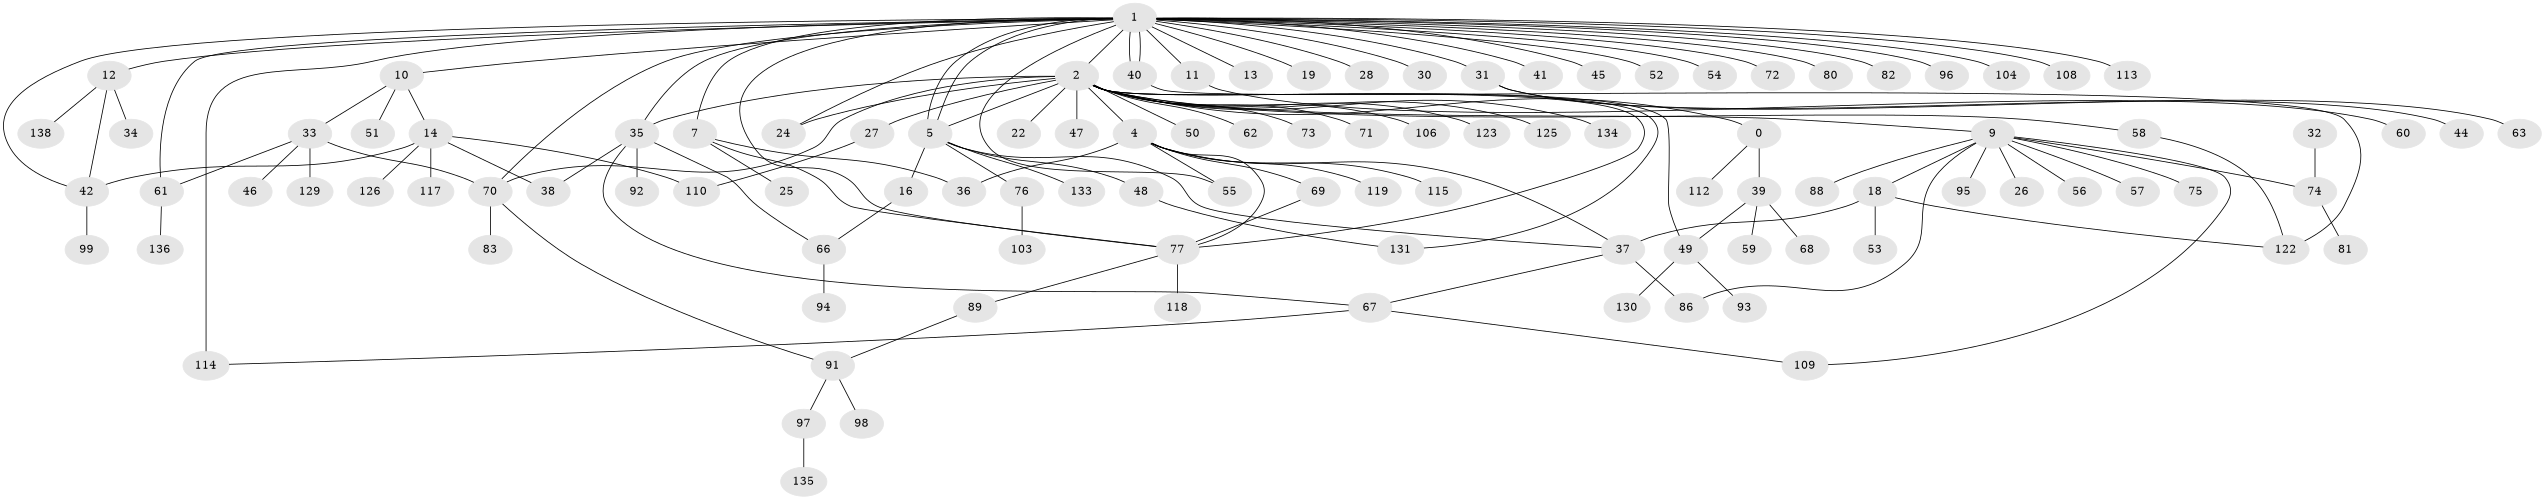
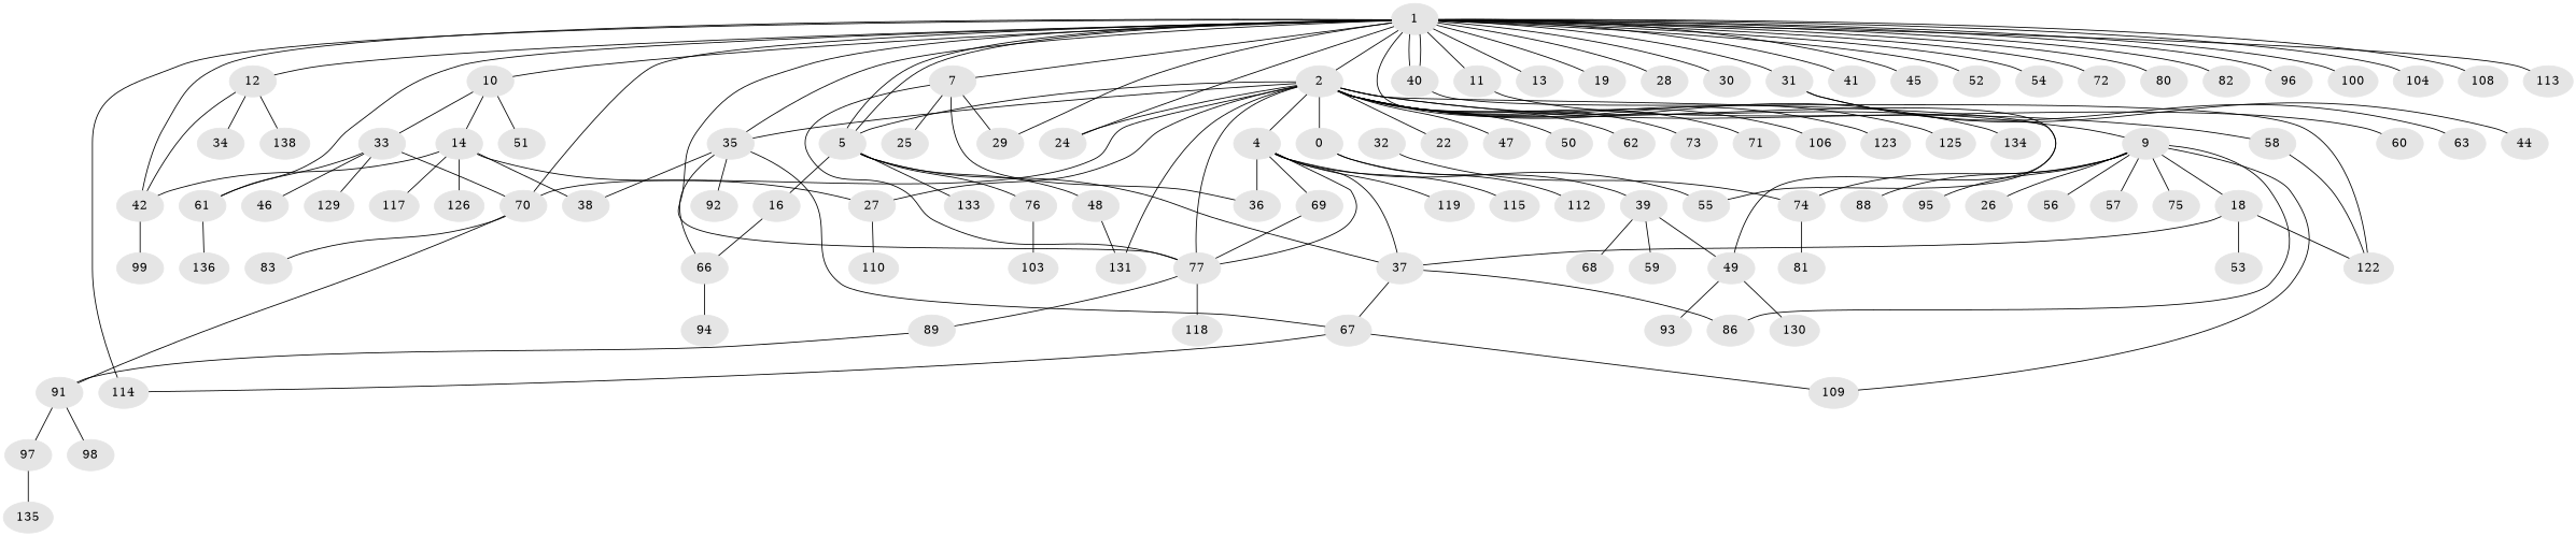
  graph {
    node [color=gray90 style=filled]
    1 [super="+17"]
    2 [super="+3"]
    5 [super="+6"]
    7 [super="+20"]
    10
    11
    12 [super="+21"]
    13
    19 [super="+120"]
    24 [super="+85"]
    28 [super="+65"]
+   29 [super="+90"]
    30
    31
    35 [super="+101"]
    40 [super="+126"]
    41
    42
    45
    52
    54 [super="+128"]
    55 [super="+105"]
    61
    70
    72
    77 [super="+102"]
    80
    82
    96
+   100
    104
    108
    113
    114
    4 [super="+71"]
    n36 [label=0 super="+43"]
    9 [super="+15"]
    22
    27 [super="+124"]
    47
    49 [super="+79"]
    50
    58
    62
    73
    n46 [label=71]
    106
    123
    125
    131
    134
    37 [super="+127"]
    16
    48 [super="+84"]
    76
    133
    36
    25
    14 [super="+23"]
    33 [super="+64"]
    51
    60
    34
    138
    44
    63 [super="+87"]
    38
    66
    67 [super="+107"]
    92
    122
    99
    136
    83
    91 [super="+137"]
    89
    118
    69
    115
    119
    39
    112
    18
    26
    56
    57
    74 [super="+132"]
    75
    86
    88
    95
    109 [super="+116"]
    110
    93
    130
    103
    59
    68
    53
    32 [super="+111"]
    81
    117
    n103 [label=126]
    46
    129
    94
    97
    98
    135
    1 -- 2 [weight=3]
    1 -- 5
    1 -- 5
    1 -- 7
    1 -- 10
    1 -- 11
    1 -- 12
    1 -- 13
    1 -- 19
    1 -- 24
    1 -- 28
+   1 -- 29
    1 -- 30
    1 -- 31
    1 -- 35
    1 -- 40
    1 -- 40
    1 -- 41
    1 -- 42
    1 -- 45
    1 -- 52
    1 -- 54
    1 -- 55
    1 -- 61
    1 -- 70
    1 -- 72
    1 -- 77
    1 -- 80
    1 -- 82
    1 -- 96
+   1 -- 100
    1 -- 104
    1 -- 108
    1 -- 113
    1 -- 114 [weight=2]
    2 -- 5
    2 -- 24
    2 -- 35
    2 -- 70
    2 -- 77
    2 -- 4
    2 -- n36
    2 -- 9 [weight=2]
    2 -- 22
    2 -- 27
    2 -- 47
    2 -- 49
    2 -- 50
    2 -- 58
    2 -- 62
    2 -- 73
    2 -- n46
    2 -- 106
    2 -- 123
    2 -- 125
    2 -- 131
    2 -- 134
    5 -- 37
    5 -- 16
    5 -- 48
    5 -- 76
    5 -- 133
+   7 -- 29
    7 -- 77
    7 -- 36
    7 -- 25
    10 -- 14
    10 -- 33
    10 -- 51
    11 -- 60
    12 -- 42
    12 -- 34
    12 -- 138
    31 -- 44
    31 -- 63
    35 -- 38
    35 -- 66
    35 -- 67
    35 -- 92
    40 -- 122
    42 -- 99
    61 -- 136
    70 -- 83
    70 -- 91
    77 -- 89
    77 -- 118
    4 -- 55
    4 -- 77
    4 -- 37
    4 -- 36
    4 -- 69
    4 -- 115
    4 -- 119
    n36 -- 39
    n36 -- 112
    9 -- 18
    9 -- 26
    9 -- 56
    9 -- 57
    9 -- 74
    9 -- 75
    9 -- 86
    9 -- 88
    9 -- 95
    9 -- 109
    27 -- 110
    49 -- 93
    49 -- 130
    58 -- 122
    37 -- 67
    37 -- 86
    16 -- 66
    48 -- 131
    76 -- 103
    14 -- 42
-   14 -- 110
+   14 -- 27
    14 -- 38
    14 -- 117
    14 -- n103
    33 -- 61
    33 -- 70
    33 -- 46
    33 -- 129
    66 -- 94
    67 -- 114
    67 -- 109
    91 -- 97
    91 -- 98
    89 -- 91
    69 -- 77
    39 -- 49
    39 -- 59
    39 -- 68
    18 -- 37
    18 -- 122
    18 -- 53
    74 -- 81
    32 -- 74
    97 -- 135
  }
